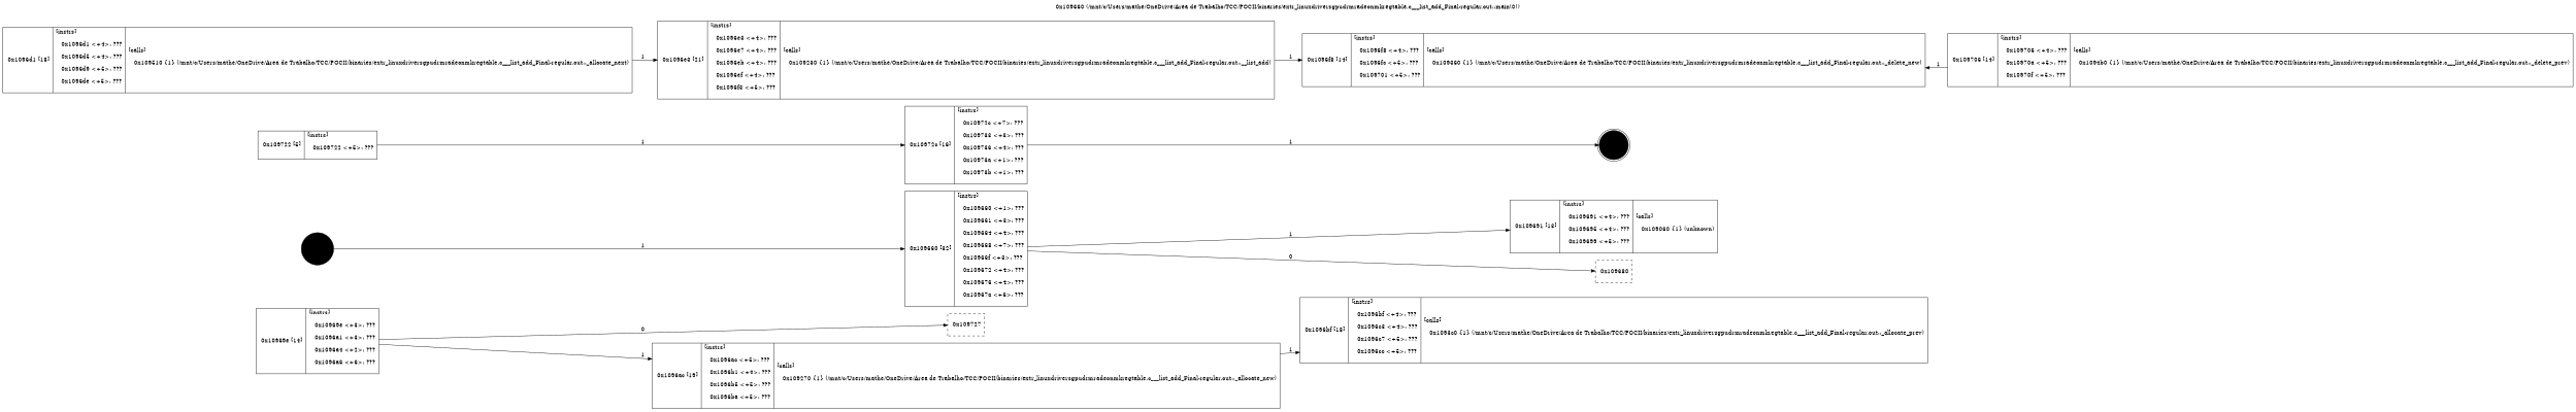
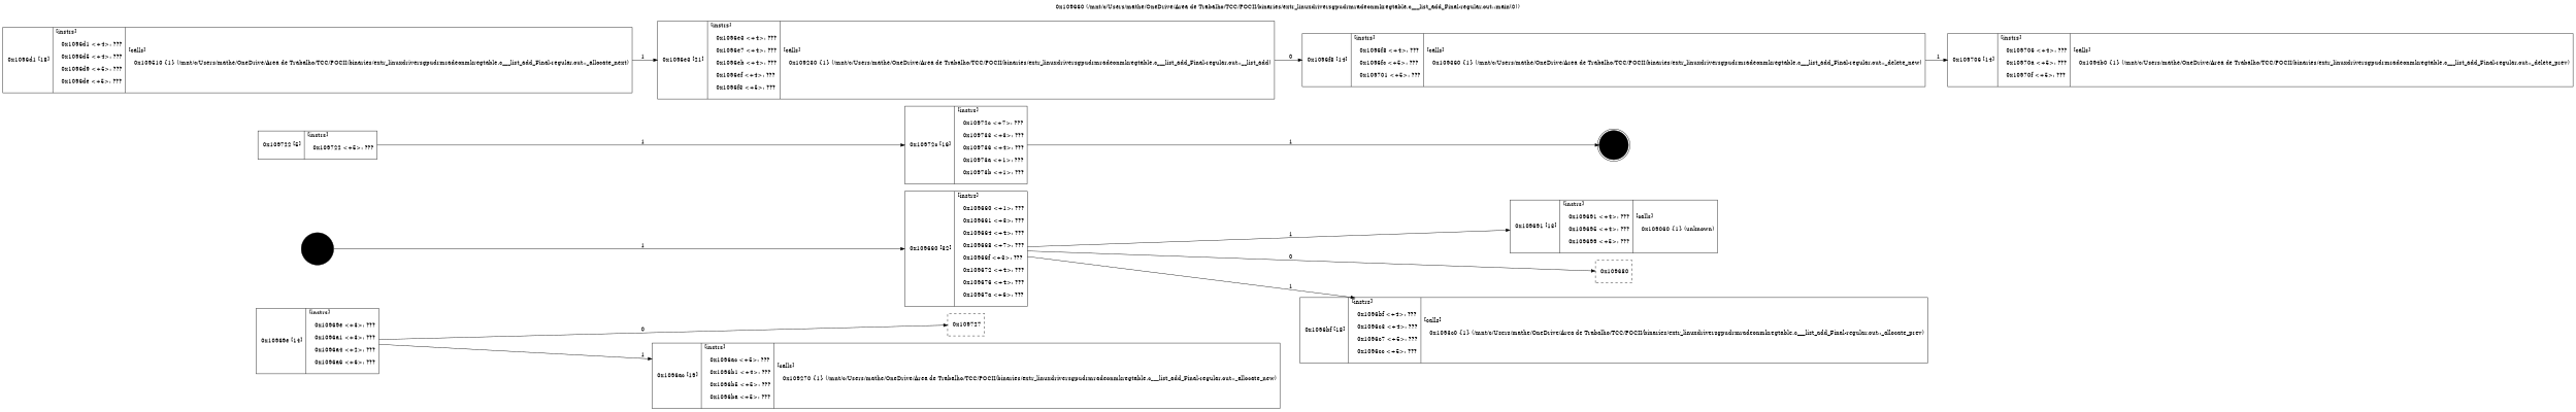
  digraph {
    label="0x109660 (/mnt/c/Users/mathe/OneDrive/Área de Trabalho/TCC/POCII/binaries/extr_linuxdriversgpudrmradeonmkregtable.c___list_add_Final-regular.out::main(0))"
    labelloc=t
    rankdir=LR
    node [shape=record]
    Entry [fillcolor=black height=0.3 shape=circle style=filled width=0.3]
    n2 [label="{\n     0x109660 [32]\l\n     | [instrs]\l\n     &nbsp;&nbsp;0x109660 \<+1\>: ???\l\n     &nbsp;&nbsp;0x109661 \<+3\>: ???\l\n     &nbsp;&nbsp;0x109664 \<+4\>: ???\l\n     &nbsp;&nbsp;0x109668 \<+7\>: ???\l\n     &nbsp;&nbsp;0x10966f \<+3\>: ???\l\n     &nbsp;&nbsp;0x109672 \<+4\>: ???\l\n     &nbsp;&nbsp;0x109676 \<+4\>: ???\l\n     &nbsp;&nbsp;0x10967a \<+6\>: ???\l\n  }"]
    n3 [label="{\n     0x109691 [13]\l\n     | [instrs]\l\n     &nbsp;&nbsp;0x109691 \<+4\>: ???\l\n     &nbsp;&nbsp;0x109695 \<+4\>: ???\l\n     &nbsp;&nbsp;0x109699 \<+5\>: ???\l\n     | [calls]\l\n     &nbsp;&nbsp;0x109060 \{1\} (unknown)\l\n  }"]
    n4 [label="{\n     0x109680\l\n  }" style=dashed]
    n5 [label="{\n     0x10969e [14]\l\n     | [instrs]\l\n     &nbsp;&nbsp;0x10969e \<+3\>: ???\l\n     &nbsp;&nbsp;0x1096a1 \<+3\>: ???\l\n     &nbsp;&nbsp;0x1096a4 \<+2\>: ???\l\n     &nbsp;&nbsp;0x1096a6 \<+6\>: ???\l\n  }"]
    n6 [label="{\n     0x109727\l\n  }" style=dashed]
    n7 [label="{\n     0x1096ac [19]\l\n     | [instrs]\l\n     &nbsp;&nbsp;0x1096ac \<+5\>: ???\l\n     &nbsp;&nbsp;0x1096b1 \<+4\>: ???\l\n     &nbsp;&nbsp;0x1096b5 \<+5\>: ???\l\n     &nbsp;&nbsp;0x1096ba \<+5\>: ???\l\n     | [calls]\l\n     &nbsp;&nbsp;0x109270 \{1\} (/mnt/c/Users/mathe/OneDrive/Área de Trabalho/TCC/POCII/binaries/extr_linuxdriversgpudrmradeonmkregtable.c___list_add_Final-regular.out::_allocate_new)\l\n  }"]
    n8 [label="{\n     0x1096bf [18]\l\n     | [instrs]\l\n     &nbsp;&nbsp;0x1096bf \<+4\>: ???\l\n     &nbsp;&nbsp;0x1096c3 \<+4\>: ???\l\n     &nbsp;&nbsp;0x1096c7 \<+5\>: ???\l\n     &nbsp;&nbsp;0x1096cc \<+5\>: ???\l\n     | [calls]\l\n     &nbsp;&nbsp;0x1093c0 \{1\} (/mnt/c/Users/mathe/OneDrive/Área de Trabalho/TCC/POCII/binaries/extr_linuxdriversgpudrmradeonmkregtable.c___list_add_Final-regular.out::_allocate_prev)\l\n  }"]
    Exit [fillcolor=black height=0.3 peripheries=2 shape=circle style=filled width=0.3]
    n10 [label="{\n     0x1096d1 [18]\l\n     | [instrs]\l\n     &nbsp;&nbsp;0x1096d1 \<+4\>: ???\l\n     &nbsp;&nbsp;0x1096d5 \<+4\>: ???\l\n     &nbsp;&nbsp;0x1096d9 \<+5\>: ???\l\n     &nbsp;&nbsp;0x1096de \<+5\>: ???\l\n     | [calls]\l\n     &nbsp;&nbsp;0x109510 \{1\} (/mnt/c/Users/mathe/OneDrive/Área de Trabalho/TCC/POCII/binaries/extr_linuxdriversgpudrmradeonmkregtable.c___list_add_Final-regular.out::_allocate_next)\l\n  }"]
    n11 [label="{\n     0x1096e3 [21]\l\n     | [instrs]\l\n     &nbsp;&nbsp;0x1096e3 \<+4\>: ???\l\n     &nbsp;&nbsp;0x1096e7 \<+4\>: ???\l\n     &nbsp;&nbsp;0x1096eb \<+4\>: ???\l\n     &nbsp;&nbsp;0x1096ef \<+4\>: ???\l\n     &nbsp;&nbsp;0x1096f3 \<+5\>: ???\l\n     | [calls]\l\n     &nbsp;&nbsp;0x109230 \{1\} (/mnt/c/Users/mathe/OneDrive/Área de Trabalho/TCC/POCII/binaries/extr_linuxdriversgpudrmradeonmkregtable.c___list_add_Final-regular.out::__list_add)\l\n  }"]
    n12 [label="{\n     0x1096f8 [14]\l\n     | [instrs]\l\n     &nbsp;&nbsp;0x1096f8 \<+4\>: ???\l\n     &nbsp;&nbsp;0x1096fc \<+5\>: ???\l\n     &nbsp;&nbsp;0x109701 \<+5\>: ???\l\n     | [calls]\l\n     &nbsp;&nbsp;0x109360 \{1\} (/mnt/c/Users/mathe/OneDrive/Área de Trabalho/TCC/POCII/binaries/extr_linuxdriversgpudrmradeonmkregtable.c___list_add_Final-regular.out::_delete_new)\l\n  }"]
    n13 [label="{\n     0x109706 [14]\l\n     | [instrs]\l\n     &nbsp;&nbsp;0x109706 \<+4\>: ???\l\n     &nbsp;&nbsp;0x10970a \<+5\>: ???\l\n     &nbsp;&nbsp;0x10970f \<+5\>: ???\l\n     | [calls]\l\n     &nbsp;&nbsp;0x1094b0 \{1\} (/mnt/c/Users/mathe/OneDrive/Área de Trabalho/TCC/POCII/binaries/extr_linuxdriversgpudrmradeonmkregtable.c___list_add_Final-regular.out::_delete_prev)\l\n  }"]
    n14 [label="{\n     0x109722 [5]\l\n     | [instrs]\l\n     &nbsp;&nbsp;0x109722 \<+5\>: ???\l\n  }"]
    n15 [label="{\n     0x10972c [16]\l\n     | [instrs]\l\n     &nbsp;&nbsp;0x10972c \<+7\>: ???\l\n     &nbsp;&nbsp;0x109733 \<+3\>: ???\l\n     &nbsp;&nbsp;0x109736 \<+4\>: ???\l\n     &nbsp;&nbsp;0x10973a \<+1\>: ???\l\n     &nbsp;&nbsp;0x10973b \<+1\>: ???\l\n  }"]
    Entry -> n2 [label=" 1"]
    n2 -> n3 [label=" 1"]
    n2 -> n4 [label=" 0"]
    n5 -> n6 [label=" 0"]
    n5 -> n7 [label=" 1"]
-   n7 -> n8 [label=" 1"]
+   n2 -> n8 [label=" 1"]
    n10 -> n11 [label=" 1"]
-   n11 -> n12 [label=" 1"]
-   n13 -> n12 [label=" 1"]
+   n11 -> n12 [label=" 0"]
+   n12 -> n13 [label=" 1"]
    n14 -> n15 [label=" 1"]
    n15 -> Exit [label=" 1"]
  }
